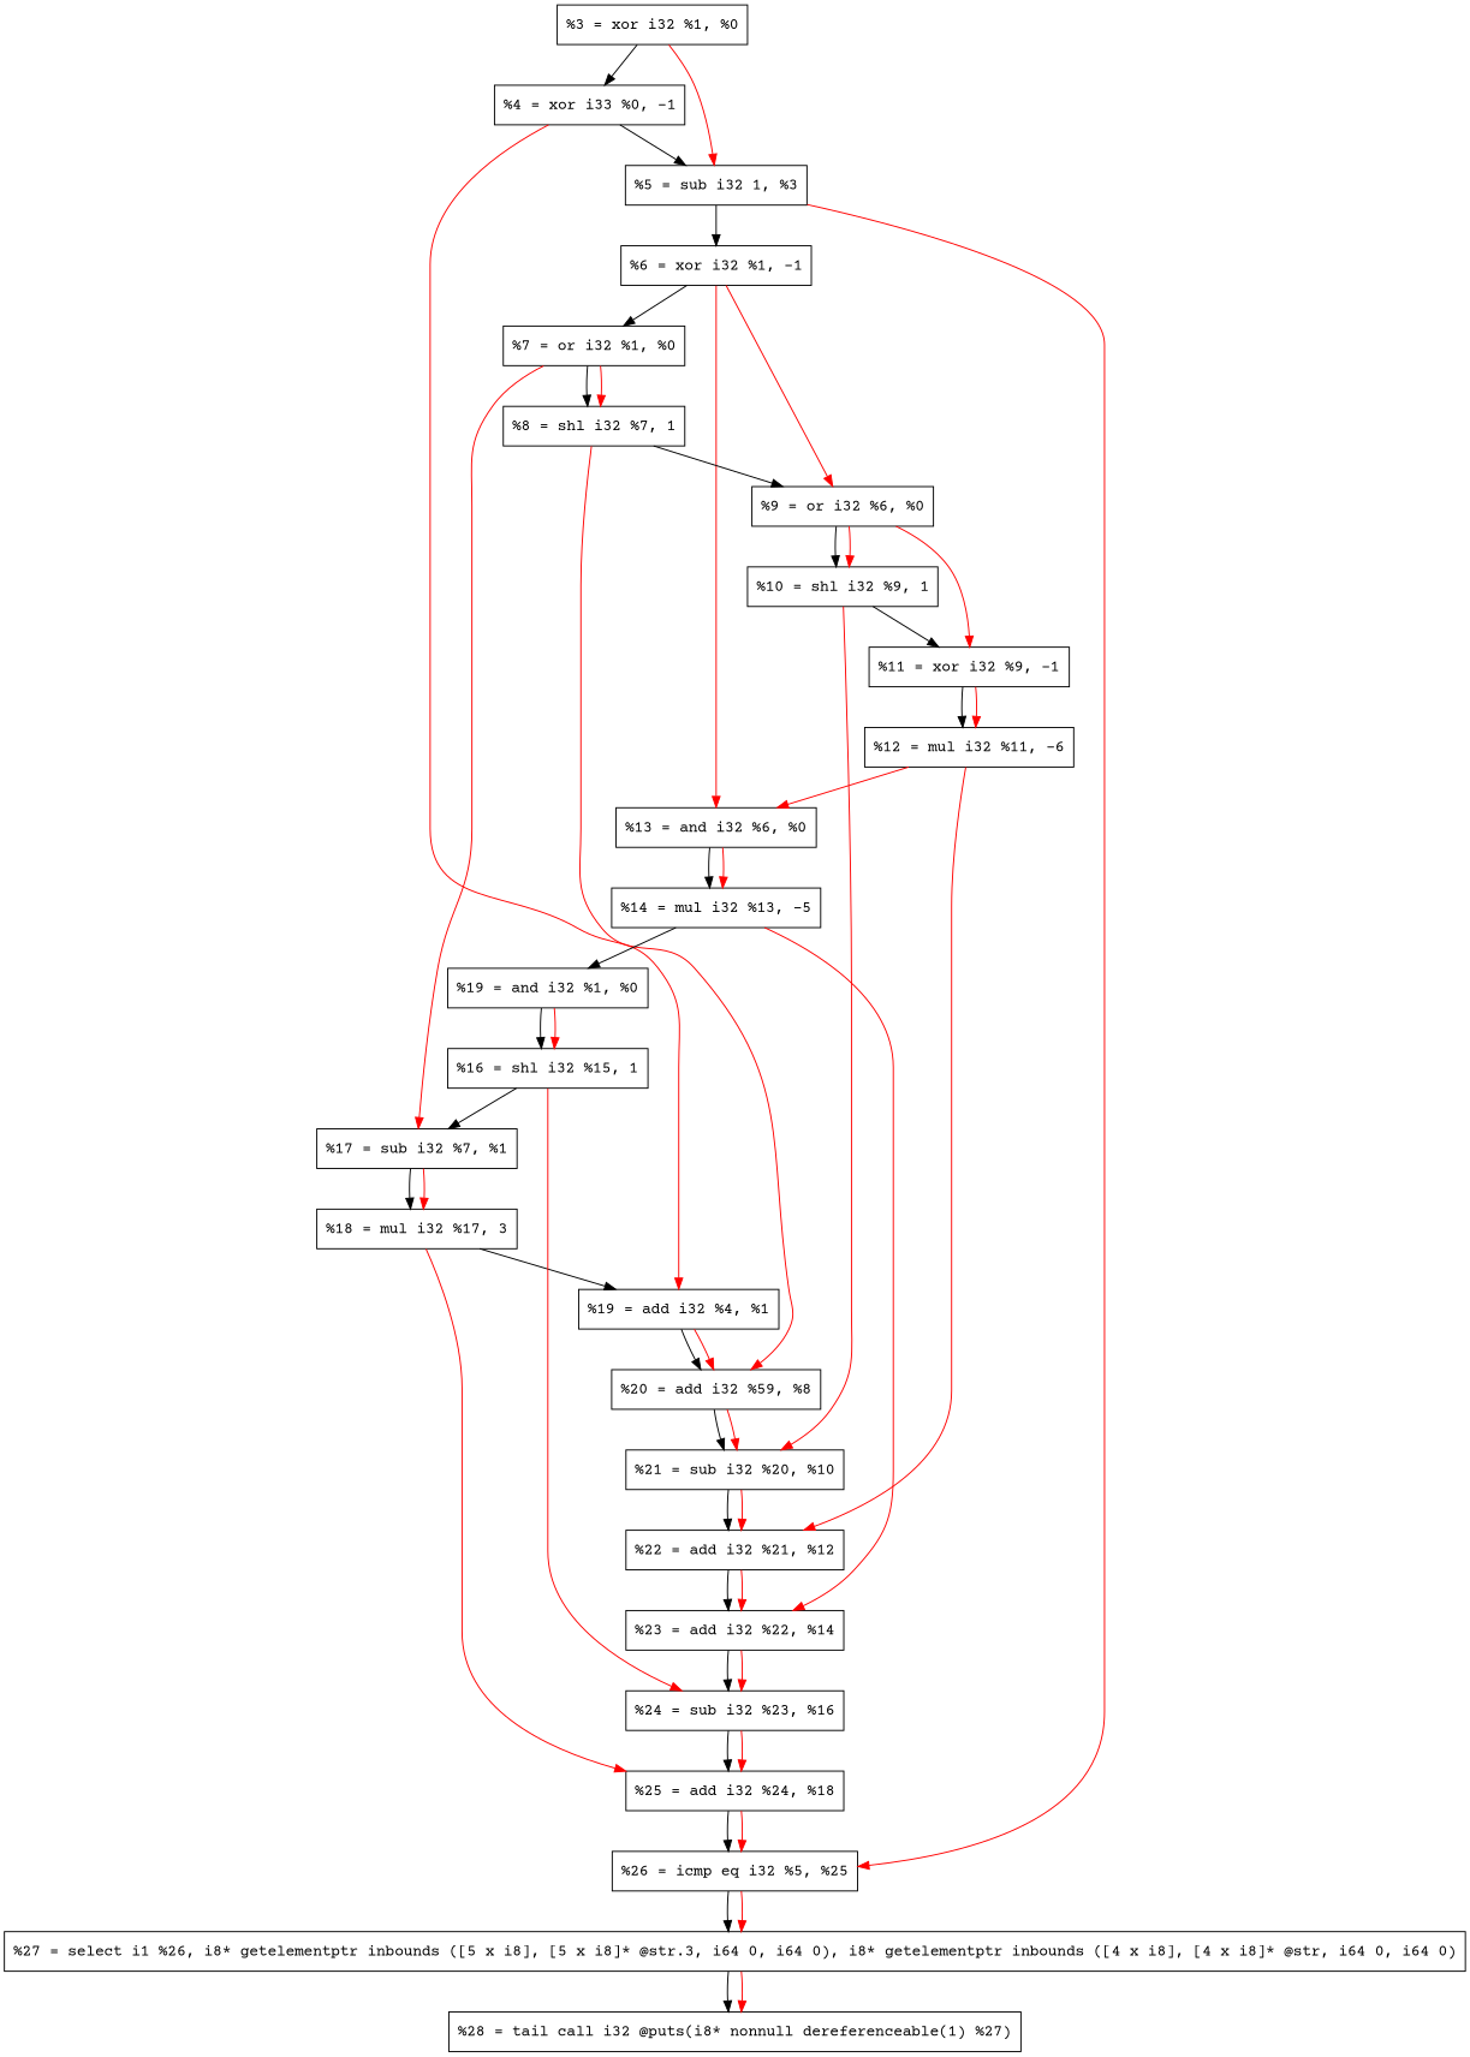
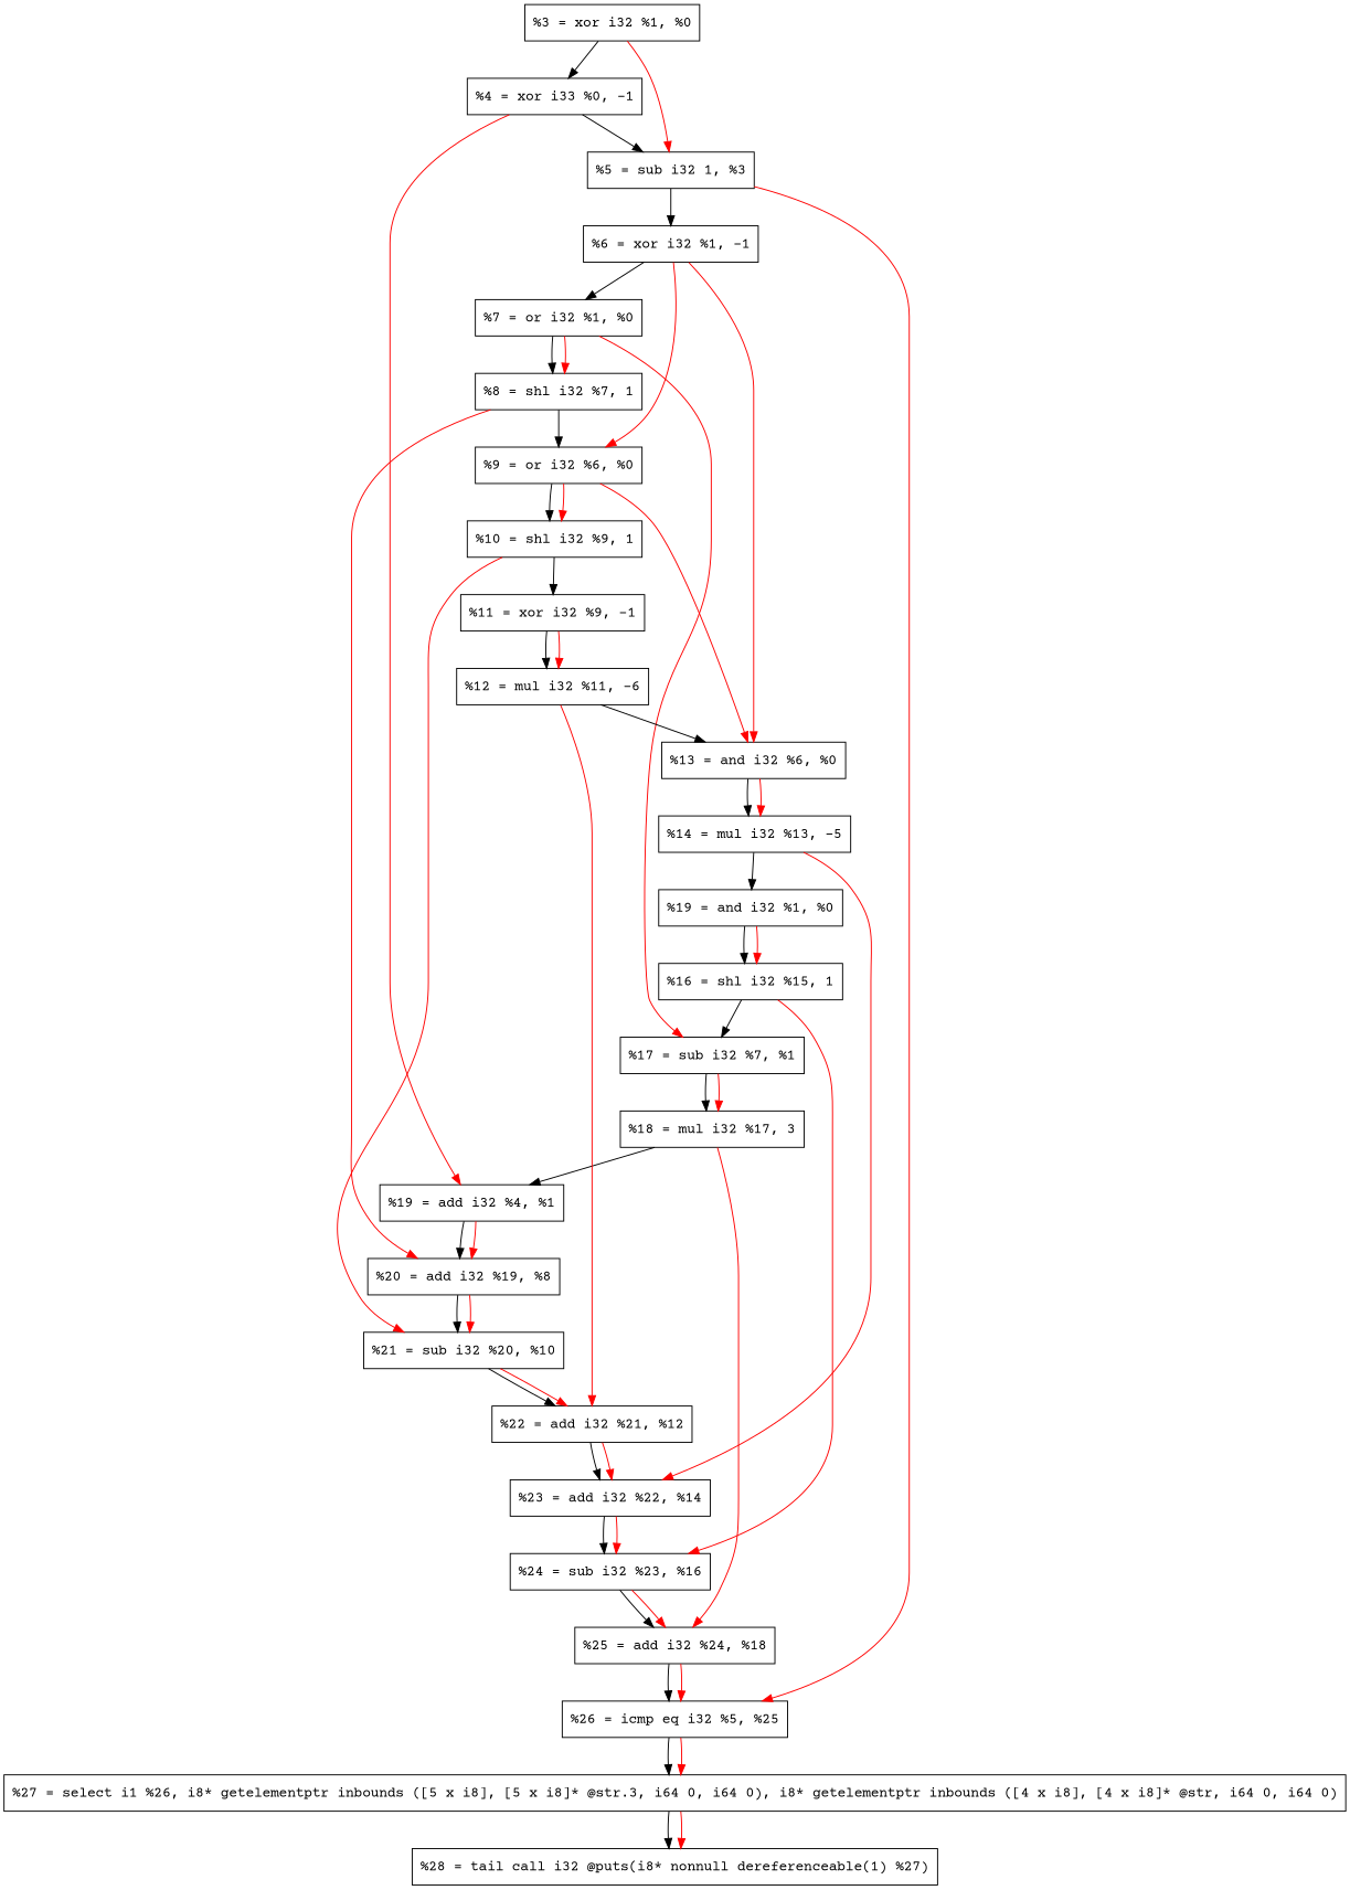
  digraph {
    fontname="Courier Prime"
    node [fontname="Courier Prime" shape=record]
    edge [fontname="Courier Prime" color=red]
    n1 [label="  %3 = xor i32 %1, %0"]
    n2 [label="%4 = xor i33 %0, -1"]
    n3 [label="  %5 = sub i32 1, %3"]
    n4 [label="  %19 = add i32 %4, %1"]
    n5 [label="  %6 = xor i32 %1, -1"]
    n6 [label="  %26 = icmp eq i32 %5, %25"]
-   n7 [label="%20 = add i32 %59, %8"]
+   n7 [label="  %20 = add i32 %19, %8"]
    n8 [label="  %7 = or i32 %1, %0"]
    n9 [label="  %9 = or i32 %6, %0"]
    n10 [label="  %13 = and i32 %6, %0"]
    n11 [label="  %27 = select i1 %26, i8* getelementptr inbounds ([5 x i8], [5 x i8]* @str.3, i64 0, i64 0), i8* getelementptr inbounds ([4 x i8], [4 x i8]* @str, i64 0, i64 0)"]
    n12 [label="  %8 = shl i32 %7, 1"]
    n13 [label="  %17 = sub i32 %7, %1"]
    n14 [label="  %10 = shl i32 %9, 1"]
    n15 [label="  %11 = xor i32 %9, -1"]
    n16 [label="  %14 = mul i32 %13, -5"]
    n17 [label="  %18 = mul i32 %17, 3"]
    n18 [label="  %21 = sub i32 %20, %10"]
    n19 [label="  %12 = mul i32 %11, -6"]
    n20 [label="  %22 = add i32 %21, %12"]
    n21 [label="  %23 = add i32 %22, %14"]
    n22 [label="%19 = and i32 %1, %0"]
    n23 [label="  %16 = shl i32 %15, 1"]
    n24 [label="  %24 = sub i32 %23, %16"]
    n25 [label="  %25 = add i32 %24, %18"]
    n26 [label="  %28 = tail call i32 @puts(i8* nonnull dereferenceable(1) %27)"]
    n1 -> n2 [color=""]
    n1 -> n3
    n2 -> n3 [color=""]
    n2 -> n4
    n3 -> n5 [color=""]
    n3 -> n6
    n4 -> n7 [color=""]
    n4 -> n7
    n5 -> n8 [color=""]
    n5 -> n9
    n5 -> n10
    n6 -> n11 [color=""]
    n6 -> n11
    n7 -> n18 [color=""]
    n7 -> n18
    n8 -> n12 [color=""]
    n8 -> n12
    n8 -> n13
    n9 -> n14 [color=""]
    n9 -> n14
-   n9 -> n15
+   n9 -> n10
    n10 -> n16 [color=""]
    n10 -> n16
    n11 -> n26 [color=""]
    n11 -> n26
    n12 -> n7
    n12 -> n9 [color=""]
    n13 -> n17 [color=""]
    n13 -> n17
    n14 -> n15 [color=""]
    n14 -> n18
    n15 -> n19 [color=""]
    n15 -> n19
    n16 -> n21
    n16 -> n22 [color=""]
    n17 -> n4 [color=""]
    n17 -> n25
    n18 -> n20 [color=""]
    n18 -> n20
-   n19 -> n10
+   n19 -> n10 [color=""]
    n19 -> n20
    n20 -> n21 [color=""]
    n20 -> n21
    n21 -> n24 [color=""]
    n21 -> n24
    n22 -> n23 [color=""]
    n22 -> n23
    n23 -> n13 [color=""]
    n23 -> n24
    n24 -> n25 [color=""]
    n24 -> n25
    n25 -> n6 [color=""]
    n25 -> n6
  }
